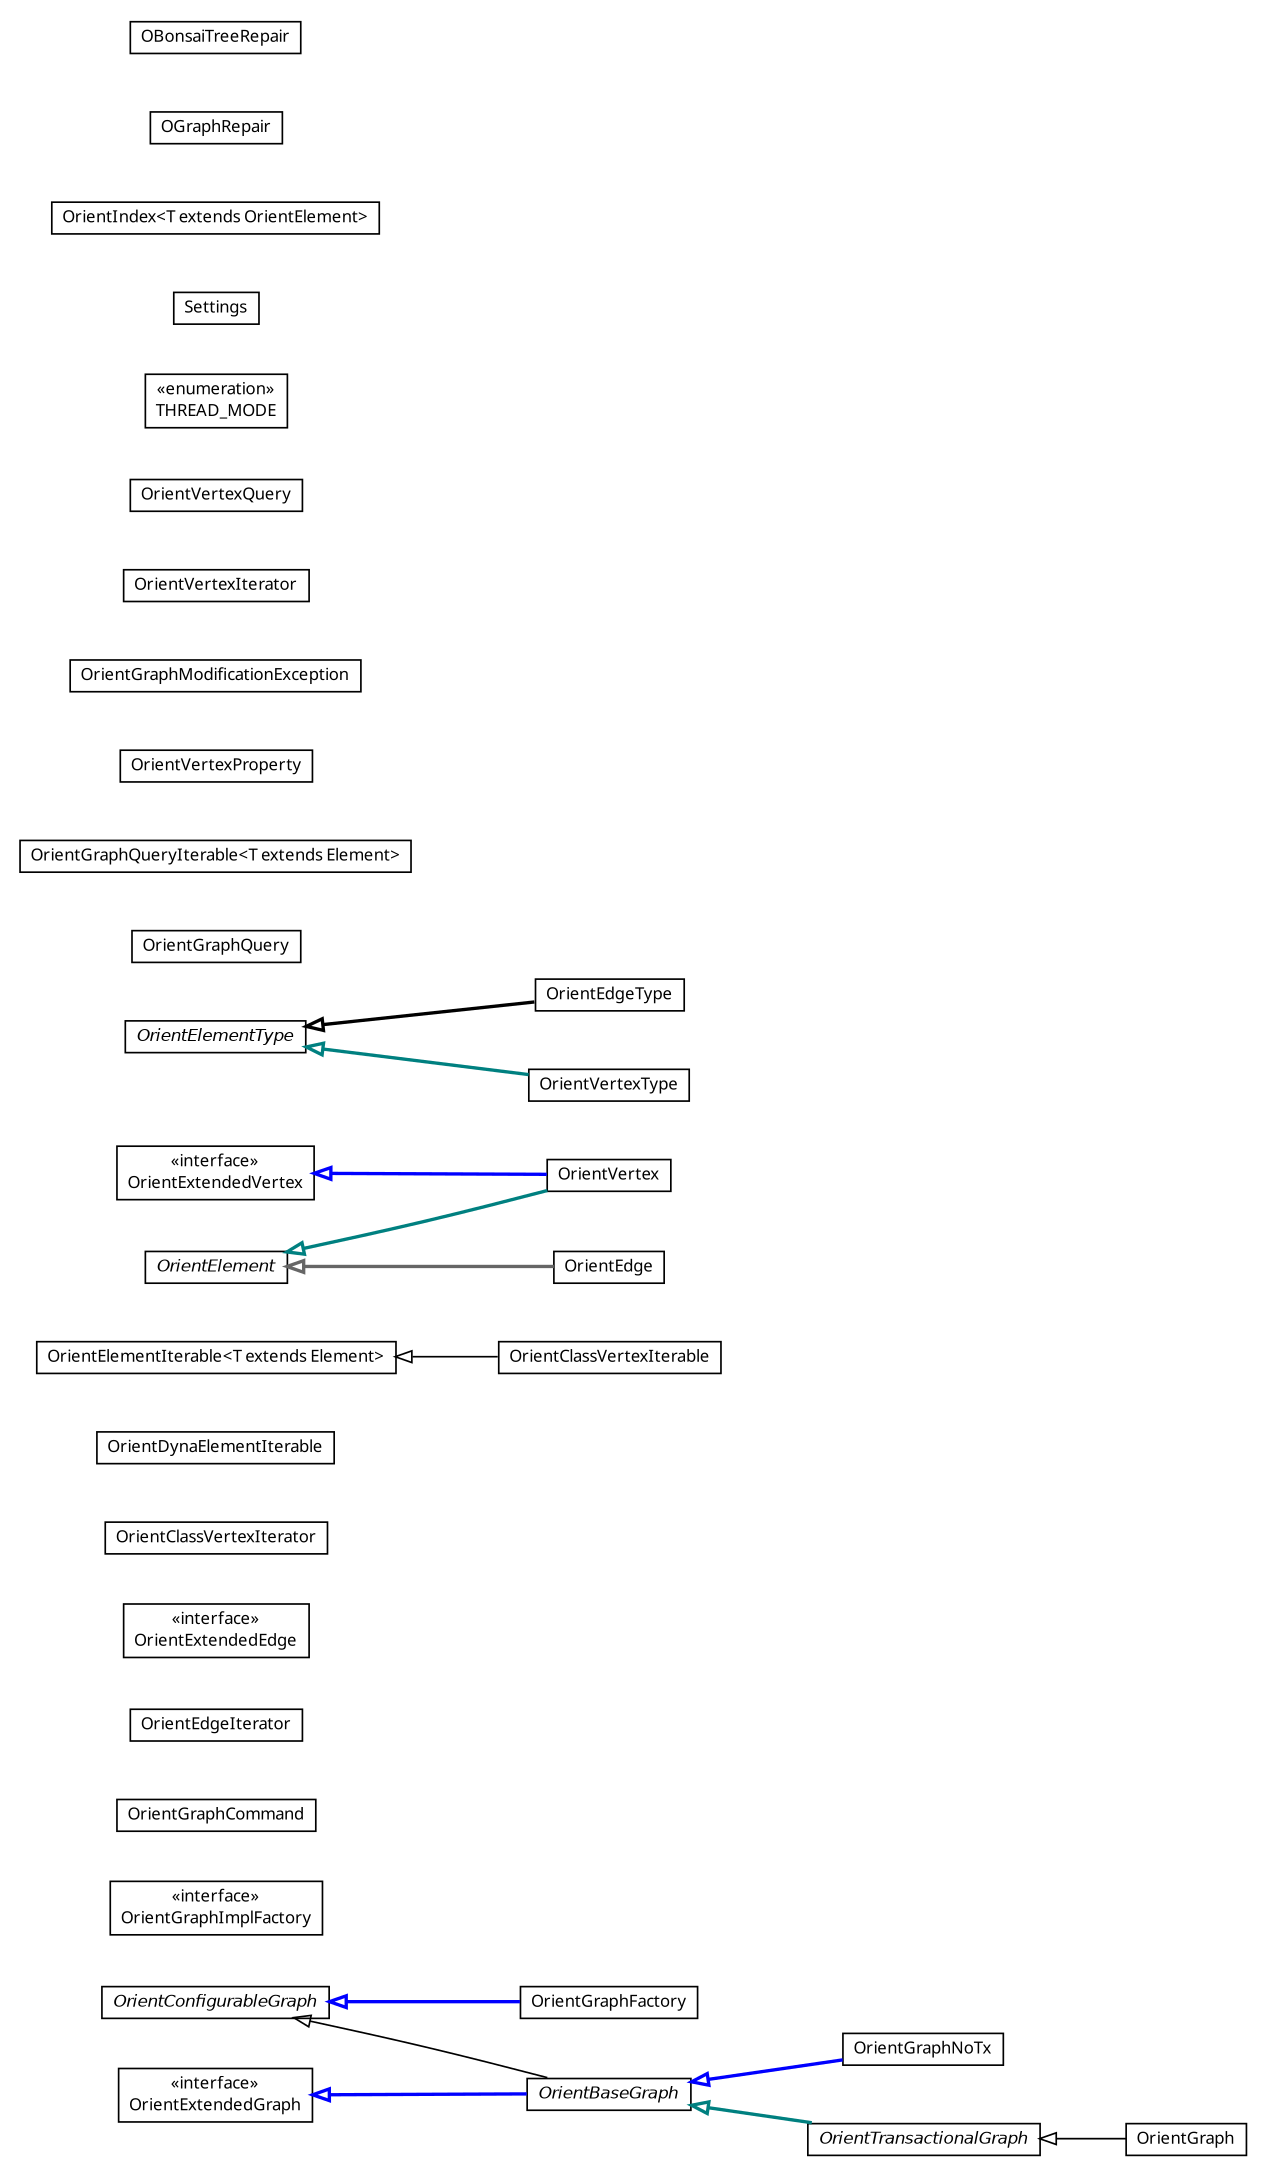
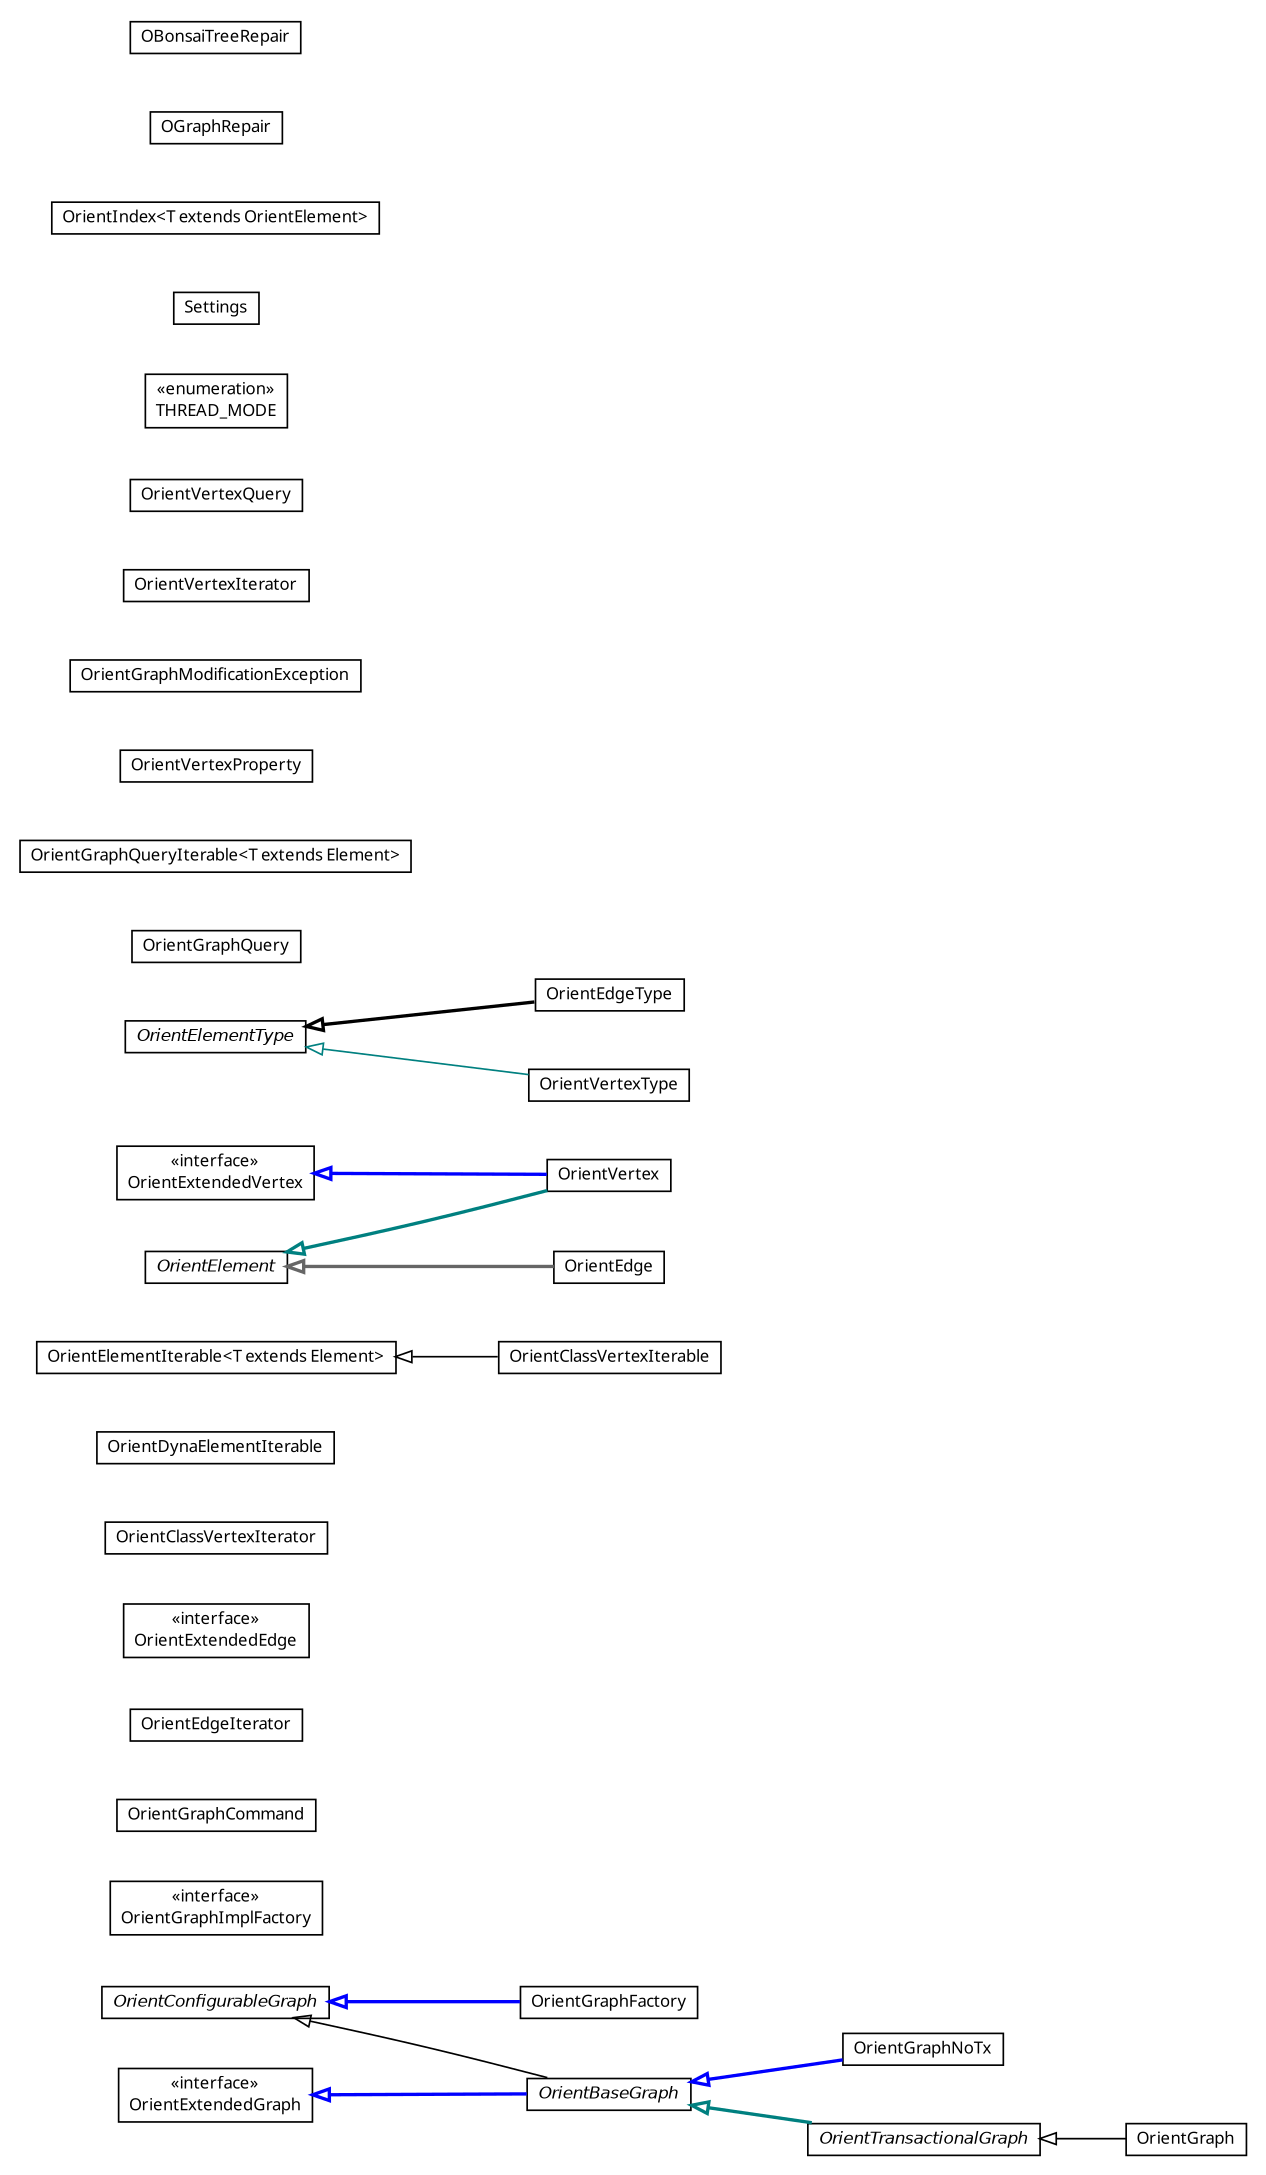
  digraph {
    fontname="Noto Sans"
    nodesep=0.25
    rankdir=LR
    ranksep=0.5
    node [fontcolor=black fontname="Noto Sans" fontsize=10.0 shape=plaintext]
    edge [arrowtail=empty color=black dir=back fontname="Noto Sans" fontsize=10 headport=p labelfontname=Helvetica labelfontsize=10 style=bold tailport=p]
    n1 [label=<<table title="com.tinkerpop.blueprints.impls.orient.OrientGraphFactory" border="0" cellborder="1" cellspacing="0" cellpadding="2" port="p" href="./OrientGraphFactory.html"> 		<tr><td><table border="0" cellspacing="0" cellpadding="1"> <tr><td align="center" balign="center"> OrientGraphFactory </td></tr> 		</table></td></tr> 		</table>>]
    n2 [label=<<table title="com.tinkerpop.blueprints.impls.orient.OrientGraphFactory.OrientGraphImplFactory" border="0" cellborder="1" cellspacing="0" cellpadding="2" port="p" href="./OrientGraphFactory.OrientGraphImplFactory.html"> 		<tr><td><table border="0" cellspacing="0" cellpadding="1"> <tr><td align="center" balign="center"> &#171;interface&#187; </td></tr> <tr><td align="center" balign="center"> OrientGraphImplFactory </td></tr> 		</table></td></tr> 		</table>>]
    n3 [label=<<table title="com.tinkerpop.blueprints.impls.orient.OrientGraphCommand" border="0" cellborder="1" cellspacing="0" cellpadding="2" port="p" href="./OrientGraphCommand.html"> 		<tr><td><table border="0" cellspacing="0" cellpadding="1"> <tr><td align="center" balign="center"> OrientGraphCommand </td></tr> 		</table></td></tr> 		</table>>]
    n4 [label=<<table title="com.tinkerpop.blueprints.impls.orient.OrientEdgeIterator" border="0" cellborder="1" cellspacing="0" cellpadding="2" port="p" href="./OrientEdgeIterator.html"> 		<tr><td><table border="0" cellspacing="0" cellpadding="1"> <tr><td align="center" balign="center"> OrientEdgeIterator </td></tr> 		</table></td></tr> 		</table>>]
    n5 [label=<<table title="com.tinkerpop.blueprints.impls.orient.OrientExtendedEdge" border="0" cellborder="1" cellspacing="0" cellpadding="2" port="p" href="./OrientExtendedEdge.html"> 		<tr><td><table border="0" cellspacing="0" cellpadding="1"> <tr><td align="center" balign="center"> &#171;interface&#187; </td></tr> <tr><td align="center" balign="center"> OrientExtendedEdge </td></tr> 		</table></td></tr> 		</table>>]
    n6 [label=<<table title="com.tinkerpop.blueprints.impls.orient.OrientGraphNoTx" border="0" cellborder="1" cellspacing="0" cellpadding="2" port="p" href="./OrientGraphNoTx.html"> 		<tr><td><table border="0" cellspacing="0" cellpadding="1"> <tr><td align="center" balign="center"> OrientGraphNoTx </td></tr> 		</table></td></tr> 		</table>>]
    n7 [label=<<table title="com.tinkerpop.blueprints.impls.orient.OrientClassVertexIterator" border="0" cellborder="1" cellspacing="0" cellpadding="2" port="p" href="./OrientClassVertexIterator.html"> 		<tr><td><table border="0" cellspacing="0" cellpadding="1"> <tr><td align="center" balign="center"> OrientClassVertexIterator </td></tr> 		</table></td></tr> 		</table>>]
    n8 [label=<<table title="com.tinkerpop.blueprints.impls.orient.OrientDynaElementIterable" border="0" cellborder="1" cellspacing="0" cellpadding="2" port="p" href="./OrientDynaElementIterable.html"> 		<tr><td><table border="0" cellspacing="0" cellpadding="1"> <tr><td align="center" balign="center"> OrientDynaElementIterable </td></tr> 		</table></td></tr> 		</table>>]
    n9 [label=<<table title="com.tinkerpop.blueprints.impls.orient.OrientElementIterable" border="0" cellborder="1" cellspacing="0" cellpadding="2" port="p" href="./OrientElementIterable.html"> 		<tr><td><table border="0" cellspacing="0" cellpadding="1"> <tr><td align="center" balign="center"> OrientElementIterable&lt;T extends Element&gt; </td></tr> 		</table></td></tr> 		</table>>]
    n10 [label=<<table title="com.tinkerpop.blueprints.impls.orient.OrientClassVertexIterable" border="0" cellborder="1" cellspacing="0" cellpadding="2" port="p" href="./OrientClassVertexIterable.html"> 		<tr><td><table border="0" cellspacing="0" cellpadding="1"> <tr><td align="center" balign="center"> OrientClassVertexIterable </td></tr> 		</table></td></tr> 		</table>>]
    n11 [label=<<table title="com.tinkerpop.blueprints.impls.orient.OrientExtendedVertex" border="0" cellborder="1" cellspacing="0" cellpadding="2" port="p" href="./OrientExtendedVertex.html"> 		<tr><td><table border="0" cellspacing="0" cellpadding="1"> <tr><td align="center" balign="center"> &#171;interface&#187; </td></tr> <tr><td align="center" balign="center"> OrientExtendedVertex </td></tr> 		</table></td></tr> 		</table>>]
    n12 [label=<<table title="com.tinkerpop.blueprints.impls.orient.OrientVertex" border="0" cellborder="1" cellspacing="0" cellpadding="2" port="p" href="./OrientVertex.html"> 		<tr><td><table border="0" cellspacing="0" cellpadding="1"> <tr><td align="center" balign="center"> OrientVertex </td></tr> 		</table></td></tr> 		</table>>]
    n13 [label=<<table title="com.tinkerpop.blueprints.impls.orient.OrientEdgeType" border="0" cellborder="1" cellspacing="0" cellpadding="2" port="p" href="./OrientEdgeType.html"> 		<tr><td><table border="0" cellspacing="0" cellpadding="1"> <tr><td align="center" balign="center"> OrientEdgeType </td></tr> 		</table></td></tr> 		</table>>]
    n14 [label=<<table title="com.tinkerpop.blueprints.impls.orient.OrientGraphQuery" border="0" cellborder="1" cellspacing="0" cellpadding="2" port="p" href="./OrientGraphQuery.html"> 		<tr><td><table border="0" cellspacing="0" cellpadding="1"> <tr><td align="center" balign="center"> OrientGraphQuery </td></tr> 		</table></td></tr> 		</table>>]
    n15 [label=<<table title="com.tinkerpop.blueprints.impls.orient.OrientGraphQuery.OrientGraphQueryIterable" border="0" cellborder="1" cellspacing="0" cellpadding="2" port="p" href="./OrientGraphQuery.OrientGraphQueryIterable.html"> 		<tr><td><table border="0" cellspacing="0" cellpadding="1"> <tr><td align="center" balign="center"> OrientGraphQueryIterable&lt;T extends Element&gt; </td></tr> 		</table></td></tr> 		</table>>]
    n16 [label=<<table title="com.tinkerpop.blueprints.impls.orient.OrientElementType" border="0" cellborder="1" cellspacing="0" cellpadding="2" port="p" href="./OrientElementType.html"> 		<tr><td><table border="0" cellspacing="0" cellpadding="1"> <tr><td align="center" balign="center"><font face="Helvetica-Oblique"> OrientElementType </font></td></tr> 		</table></td></tr> 		</table>>]
    n17 [label=<<table title="com.tinkerpop.blueprints.impls.orient.OrientVertexType" border="0" cellborder="1" cellspacing="0" cellpadding="2" port="p" href="./OrientVertexType.html"> 		<tr><td><table border="0" cellspacing="0" cellpadding="1"> <tr><td align="center" balign="center"> OrientVertexType </td></tr> 		</table></td></tr> 		</table>>]
    n18 [label=<<table title="com.tinkerpop.blueprints.impls.orient.OrientVertexType.OrientVertexProperty" border="0" cellborder="1" cellspacing="0" cellpadding="2" port="p" href="./OrientVertexType.OrientVertexProperty.html"> 		<tr><td><table border="0" cellspacing="0" cellpadding="1"> <tr><td align="center" balign="center"> OrientVertexProperty </td></tr> 		</table></td></tr> 		</table>>]
    n19 [label=<<table title="com.tinkerpop.blueprints.impls.orient.OrientGraphModificationException" border="0" cellborder="1" cellspacing="0" cellpadding="2" port="p" href="./OrientGraphModificationException.html"> 		<tr><td><table border="0" cellspacing="0" cellpadding="1"> <tr><td align="center" balign="center"> OrientGraphModificationException </td></tr> 		</table></td></tr> 		</table>>]
    n20 [label=<<table title="com.tinkerpop.blueprints.impls.orient.OrientElement" border="0" cellborder="1" cellspacing="0" cellpadding="2" port="p" href="./OrientElement.html"> 		<tr><td><table border="0" cellspacing="0" cellpadding="1"> <tr><td align="center" balign="center"><font face="Helvetica-Oblique"> OrientElement </font></td></tr> 		</table></td></tr> 		</table>>]
    n21 [label=<<table title="com.tinkerpop.blueprints.impls.orient.OrientEdge" border="0" cellborder="1" cellspacing="0" cellpadding="2" port="p" href="./OrientEdge.html"> 		<tr><td><table border="0" cellspacing="0" cellpadding="1"> <tr><td align="center" balign="center"> OrientEdge </td></tr> 		</table></td></tr> 		</table>>]
    n22 [label=<<table title="com.tinkerpop.blueprints.impls.orient.OrientVertexIterator" border="0" cellborder="1" cellspacing="0" cellpadding="2" port="p" href="./OrientVertexIterator.html"> 		<tr><td><table border="0" cellspacing="0" cellpadding="1"> <tr><td align="center" balign="center"> OrientVertexIterator </td></tr> 		</table></td></tr> 		</table>>]
    n23 [label=<<table title="com.tinkerpop.blueprints.impls.orient.OrientExtendedGraph" border="0" cellborder="1" cellspacing="0" cellpadding="2" port="p" href="./OrientExtendedGraph.html"> 		<tr><td><table border="0" cellspacing="0" cellpadding="1"> <tr><td align="center" balign="center"> &#171;interface&#187; </td></tr> <tr><td align="center" balign="center"> OrientExtendedGraph </td></tr> 		</table></td></tr> 		</table>>]
    n24 [label=<<table title="com.tinkerpop.blueprints.impls.orient.OrientBaseGraph" border="0" cellborder="1" cellspacing="0" cellpadding="2" port="p" href="./OrientBaseGraph.html"> 		<tr><td><table border="0" cellspacing="0" cellpadding="1"> <tr><td align="center" balign="center"><font face="Helvetica-Oblique"> OrientBaseGraph </font></td></tr> 		</table></td></tr> 		</table>>]
    n25 [label=<<table title="com.tinkerpop.blueprints.impls.orient.OrientTransactionalGraph" border="0" cellborder="1" cellspacing="0" cellpadding="2" port="p" href="./OrientTransactionalGraph.html"> 		<tr><td><table border="0" cellspacing="0" cellpadding="1"> <tr><td align="center" balign="center"><font face="Helvetica-Oblique"> OrientTransactionalGraph </font></td></tr> 		</table></td></tr> 		</table>>]
    n26 [label=<<table title="com.tinkerpop.blueprints.impls.orient.OrientGraph" border="0" cellborder="1" cellspacing="0" cellpadding="2" port="p" href="./OrientGraph.html"> 		<tr><td><table border="0" cellspacing="0" cellpadding="1"> <tr><td align="center" balign="center"> OrientGraph </td></tr> 		</table></td></tr> 		</table>>]
    n27 [label=<<table title="com.tinkerpop.blueprints.impls.orient.OrientVertexQuery" border="0" cellborder="1" cellspacing="0" cellpadding="2" port="p" href="./OrientVertexQuery.html"> 		<tr><td><table border="0" cellspacing="0" cellpadding="1"> <tr><td align="center" balign="center"> OrientVertexQuery </td></tr> 		</table></td></tr> 		</table>>]
    n28 [label=<<table title="com.tinkerpop.blueprints.impls.orient.OrientConfigurableGraph" border="0" cellborder="1" cellspacing="0" cellpadding="2" port="p" href="./OrientConfigurableGraph.html"> 		<tr><td><table border="0" cellspacing="0" cellpadding="1"> <tr><td align="center" balign="center"><font face="Helvetica-Oblique"> OrientConfigurableGraph </font></td></tr> 		</table></td></tr> 		</table>>]
    n29 [label=<<table title="com.tinkerpop.blueprints.impls.orient.OrientConfigurableGraph.THREAD_MODE" border="0" cellborder="1" cellspacing="0" cellpadding="2" port="p" href="./OrientConfigurableGraph.THREAD_MODE.html"> 		<tr><td><table border="0" cellspacing="0" cellpadding="1"> <tr><td align="center" balign="center"> &#171;enumeration&#187; </td></tr> <tr><td align="center" balign="center"> THREAD_MODE </td></tr> 		</table></td></tr> 		</table>>]
    n30 [label=<<table title="com.tinkerpop.blueprints.impls.orient.OrientConfigurableGraph.Settings" border="0" cellborder="1" cellspacing="0" cellpadding="2" port="p" href="./OrientConfigurableGraph.Settings.html"> 		<tr><td><table border="0" cellspacing="0" cellpadding="1"> <tr><td align="center" balign="center"> Settings </td></tr> 		</table></td></tr> 		</table>>]
    n31 [label=<<table title="com.tinkerpop.blueprints.impls.orient.OrientIndex" border="0" cellborder="1" cellspacing="0" cellpadding="2" port="p" href="./OrientIndex.html"> 		<tr><td><table border="0" cellspacing="0" cellpadding="1"> <tr><td align="center" balign="center"> OrientIndex&lt;T extends OrientElement&gt; </td></tr> 		</table></td></tr> 		</table>>]
    n32 [label=<<table title="com.tinkerpop.blueprints.impls.orient.OGraphRepair" border="0" cellborder="1" cellspacing="0" cellpadding="2" port="p" href="./OGraphRepair.html"> 		<tr><td><table border="0" cellspacing="0" cellpadding="1"> <tr><td align="center" balign="center"> OGraphRepair </td></tr> 		</table></td></tr> 		</table>>]
    n33 [label=<<table title="com.tinkerpop.blueprints.impls.orient.OBonsaiTreeRepair" border="0" cellborder="1" cellspacing="0" cellpadding="2" port="p" href="./OBonsaiTreeRepair.html"> 		<tr><td><table border="0" cellspacing="0" cellpadding="1"> <tr><td align="center" balign="center"> OBonsaiTreeRepair </td></tr> 		</table></td></tr> 		</table>>]
    n9 -> n10 [style=solid]
    n11 -> n12 [color=blue]
    n16 -> n13
-   n16 -> n17 [color=teal]
+   n16 -> n17 [color=teal style=solid]
    n20 -> n12 [color=teal]
    n20 -> n21 [color=gray40]
    n23 -> n24 [color=blue]
    n24 -> n6 [color=blue]
    n24 -> n25 [color=teal]
    n25 -> n26 [style=solid]
    n28 -> n1 [color=blue]
    n28 -> n24 [style=solid]
  }
